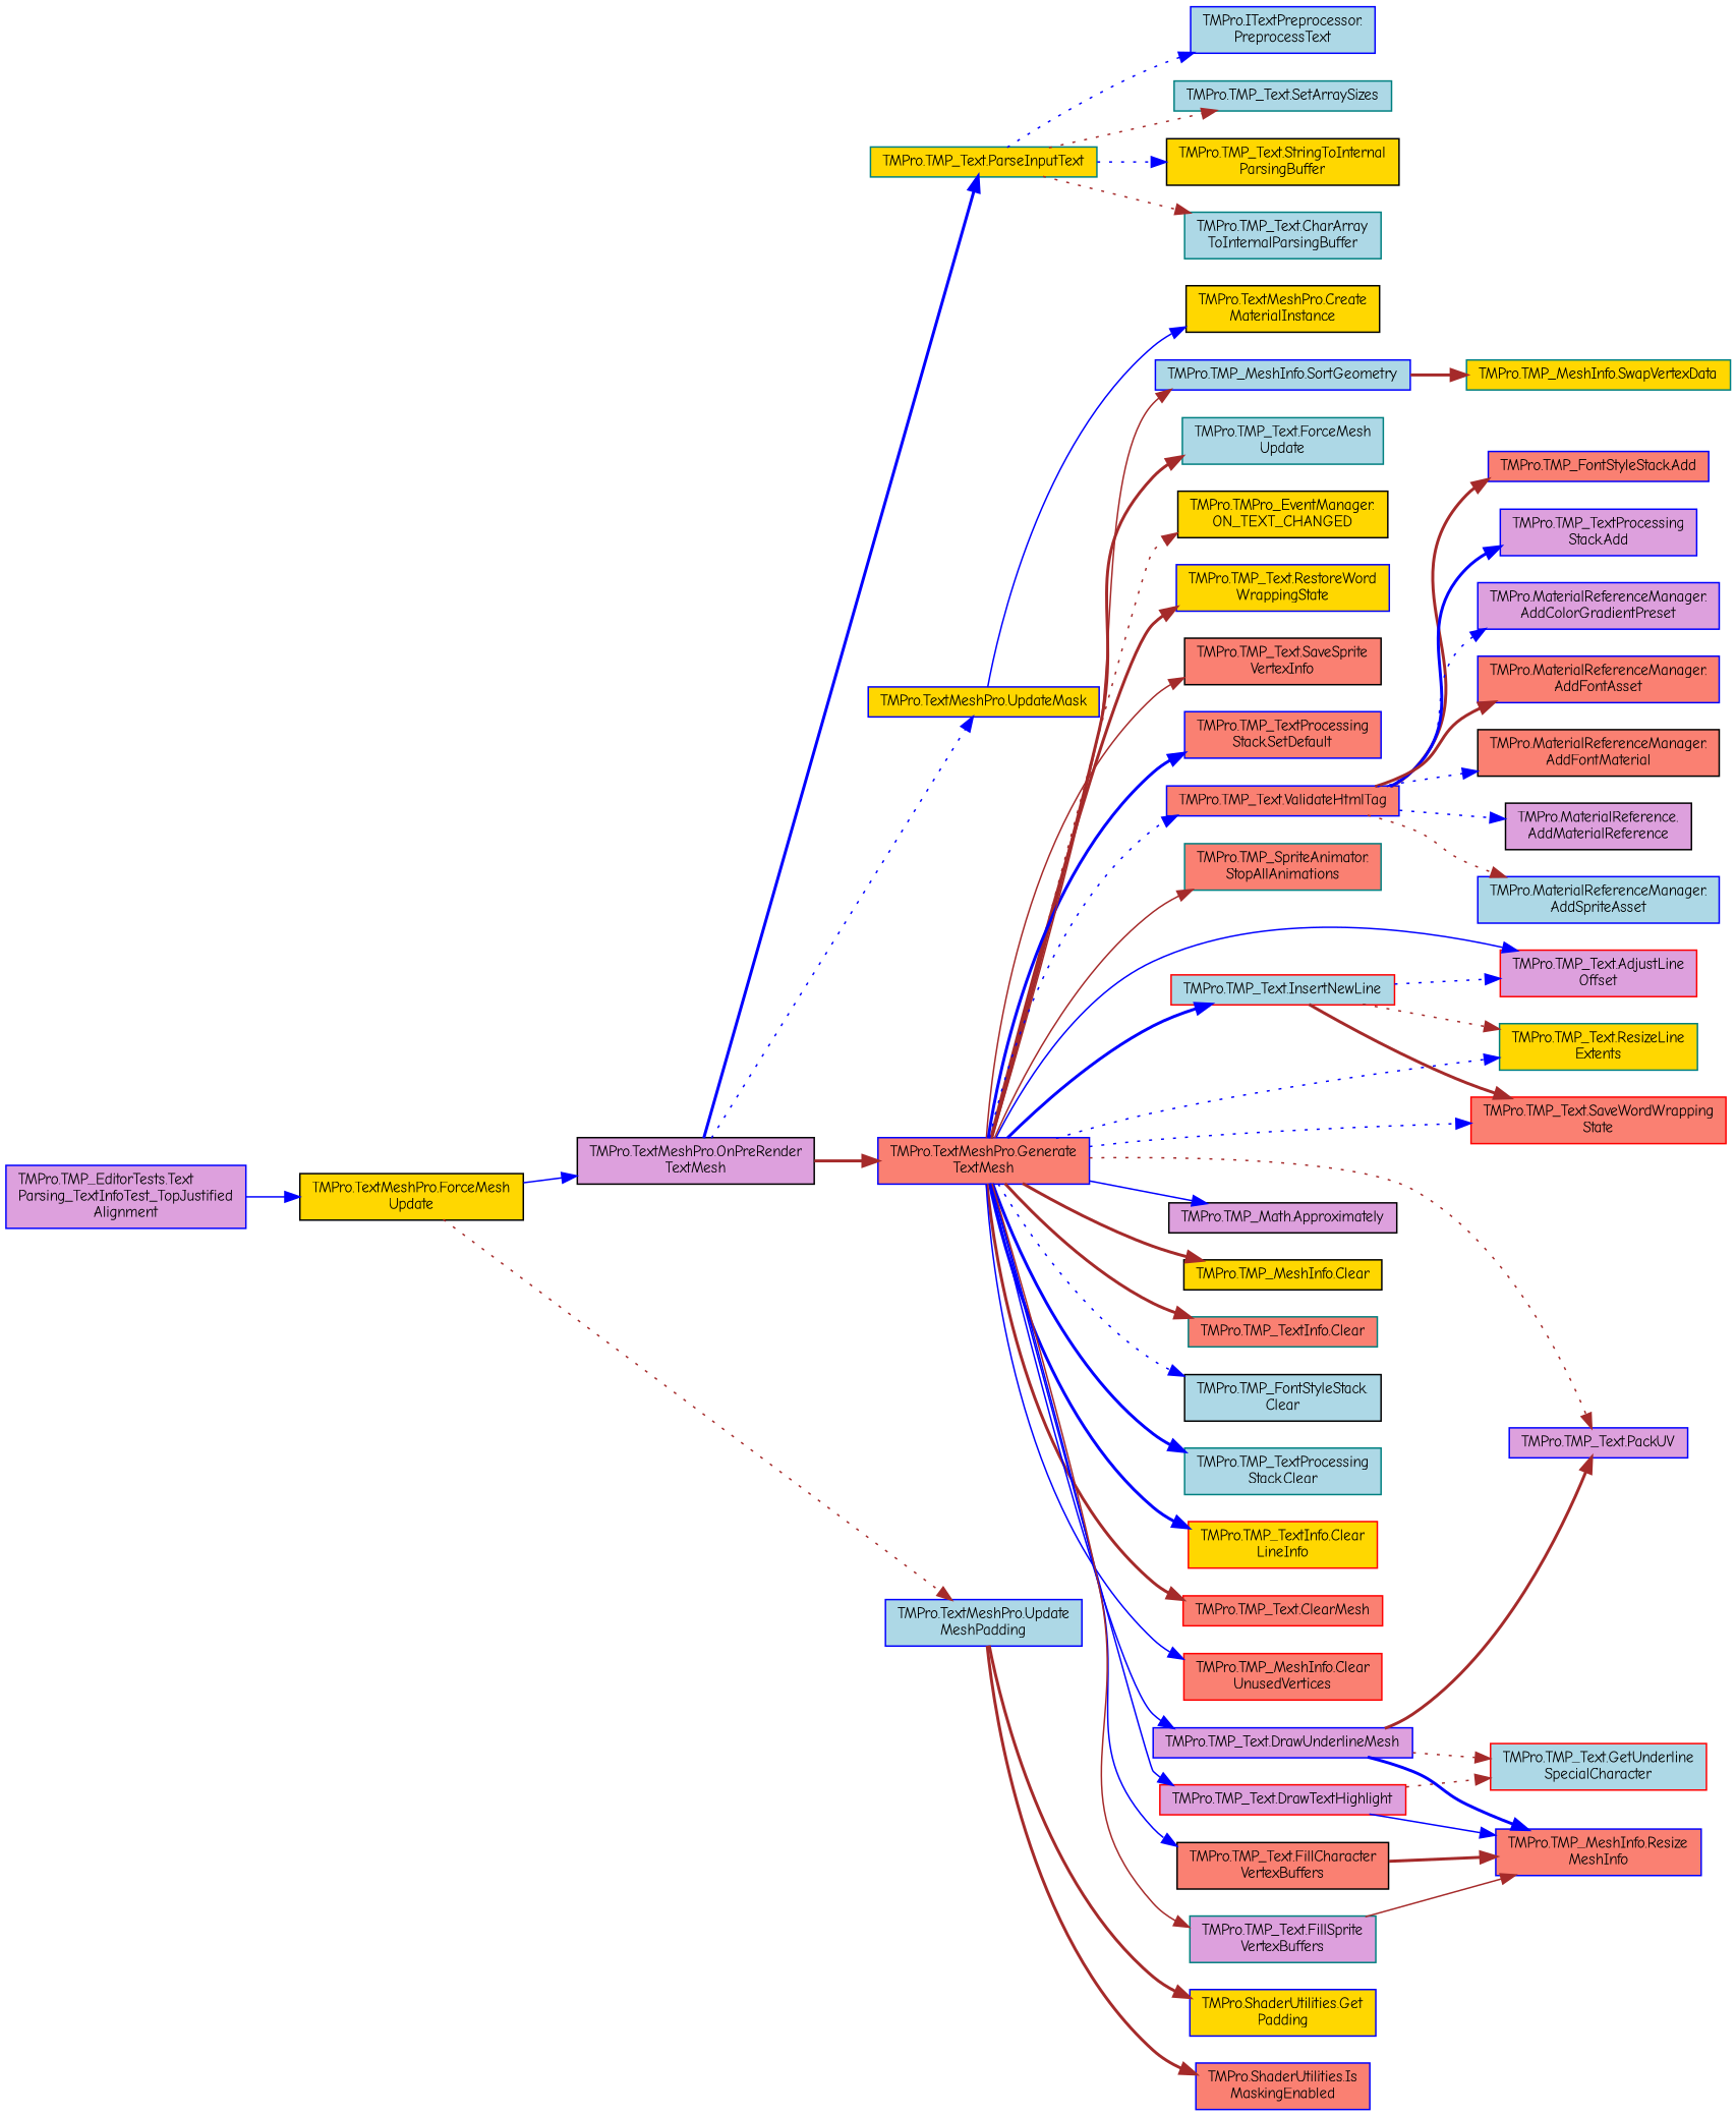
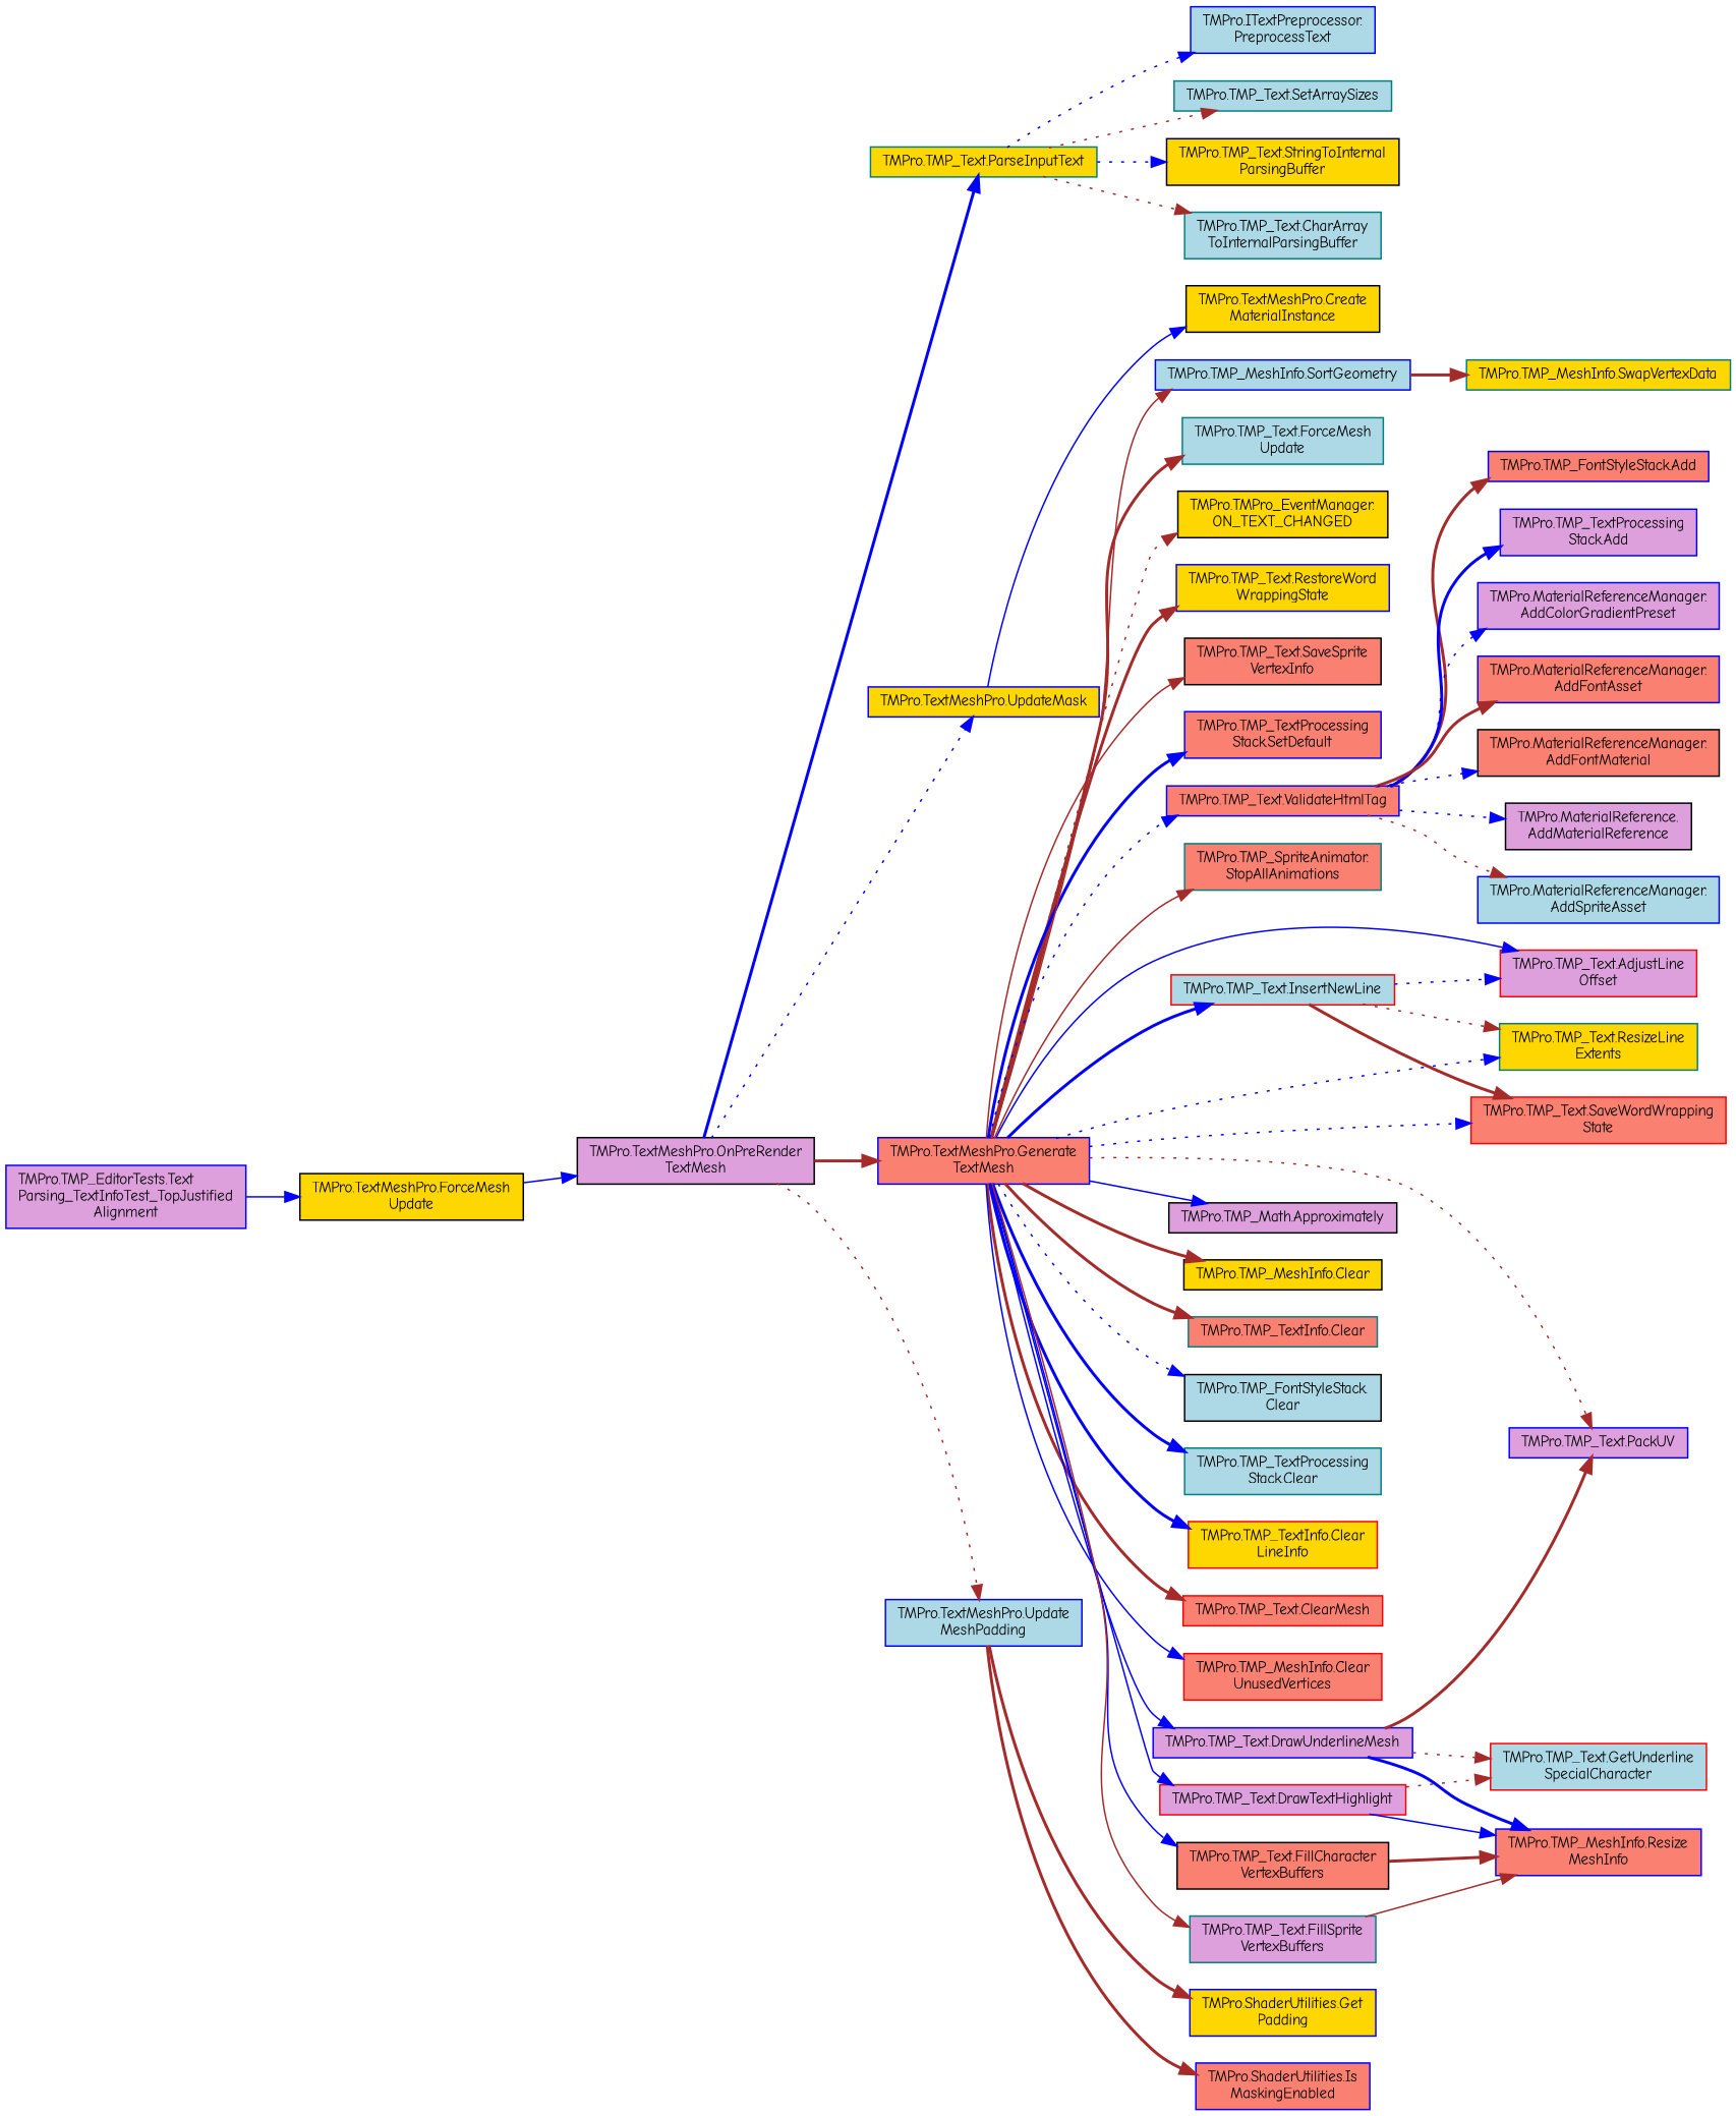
  digraph {
    fontname="Comic Neue"
    rankdir=LR
    node [color=blue fillcolor=salmon fontname="Comic Neue" fontsize=10 shape=record style=filled]
    edge [color=blue fontname="Comic Neue" fontsize=10 labelfontname=Helvetica labelfontsize=10 style=bold]
    n1 [fillcolor=plum fontcolor=black height=0.2 label="TMPro.TMP_EditorTests.Text\lParsing_TextInfoTest_TopJustified\lAlignment" width=0.4]
    n2 [color=black fillcolor=gold height=0.2 label="TMPro.TextMeshPro.ForceMesh\lUpdate" width=0.4]
    n3 [color=black fillcolor=plum height=0.2 label="TMPro.TextMeshPro.OnPreRender\lTextMesh" width=0.4]
    n4 [height=0.2 label="TMPro.TextMeshPro.Generate\lTextMesh" width=0.4]
    n5 [color=teal fillcolor=gold height=0.2 label="TMPro.TMP_Text.ParseInputText" width=0.4]
    n6 [fillcolor=gold height=0.2 label="TMPro.TextMeshPro.UpdateMask" width=0.4]
    n7 [fillcolor=lightblue height=0.2 label="TMPro.TextMeshPro.Update\lMeshPadding" width=0.4]
    n8 [color=red fillcolor=plum height=0.2 label="TMPro.TMP_Text.AdjustLine\lOffset" width=0.4]
    n9 [color=black fillcolor=plum height=0.2 label="TMPro.TMP_Math.Approximately" width=0.4]
    n10 [color=black fillcolor=gold height=0.2 label="TMPro.TMP_MeshInfo.Clear" width=0.4]
    n11 [color=teal height=0.2 label="TMPro.TMP_TextInfo.Clear" width=0.4]
    n12 [color=black fillcolor=lightblue height=0.2 label="TMPro.TMP_FontStyleStack.\lClear" width=0.4]
    n13 [color=teal fillcolor=lightblue height=0.2 label="TMPro.TMP_TextProcessing\lStack.Clear" width=0.4]
    n14 [color=red fillcolor=gold height=0.2 label="TMPro.TMP_TextInfo.Clear\lLineInfo" width=0.4]
    n15 [color=red height=0.2 label="TMPro.TMP_Text.ClearMesh" width=0.4]
    n16 [color=red height=0.2 label="TMPro.TMP_MeshInfo.Clear\lUnusedVertices" width=0.4]
    n17 [color=red fillcolor=plum height=0.2 label="TMPro.TMP_Text.DrawTextHighlight" width=0.4]
    n18 [fillcolor=plum height=0.2 label="TMPro.TMP_Text.DrawUnderlineMesh" width=0.4]
    n19 [fillcolor=plum height=0.2 label="TMPro.TMP_Text.PackUV" width=0.4]
    n20 [color=black height=0.2 label="TMPro.TMP_Text.FillCharacter\lVertexBuffers" width=0.4]
    n21 [color=teal fillcolor=plum height=0.2 label="TMPro.TMP_Text.FillSprite\lVertexBuffers" width=0.4]
    n22 [color=teal fillcolor=lightblue height=0.2 label="TMPro.TMP_Text.ForceMesh\lUpdate" width=0.4]
    n23 [color=red fillcolor=lightblue height=0.2 label="TMPro.TMP_Text.InsertNewLine" width=0.4]
    n24 [color=teal fillcolor=gold height=0.2 label="TMPro.TMP_Text.ResizeLine\lExtents" width=0.4]
    n25 [color=red height=0.2 label="TMPro.TMP_Text.SaveWordWrapping\lState" width=0.4]
    n26 [color=black fillcolor=gold height=0.2 label="TMPro.TMPro_EventManager.\lON_TEXT_CHANGED" width=0.4]
    n27 [fillcolor=gold height=0.2 label="TMPro.TMP_Text.RestoreWord\lWrappingState" width=0.4]
    n28 [color=black height=0.2 label="TMPro.TMP_Text.SaveSprite\lVertexInfo" width=0.4]
    n29 [height=0.2 label="TMPro.TMP_TextProcessing\lStack.SetDefault" width=0.4]
    n30 [fillcolor=lightblue height=0.2 label="TMPro.TMP_MeshInfo.SortGeometry" width=0.4]
    n31 [color=teal height=0.2 label="TMPro.TMP_SpriteAnimator.\lStopAllAnimations" width=0.4]
    n32 [height=0.2 label="TMPro.TMP_Text.ValidateHtmlTag" width=0.4]
    n33 [color=teal fillcolor=lightblue height=0.2 label="TMPro.TMP_Text.CharArray\lToInternalParsingBuffer" width=0.4]
    n34 [fillcolor=lightblue height=0.2 label="TMPro.ITextPreprocessor.\lPreprocessText" width=0.4]
    n35 [color=teal fillcolor=lightblue height=0.2 label="TMPro.TMP_Text.SetArraySizes" width=0.4]
    n36 [color=black fillcolor=gold height=0.2 label="TMPro.TMP_Text.StringToInternal\lParsingBuffer" width=0.4]
    n37 [color=black fillcolor=gold height=0.2 label="TMPro.TextMeshPro.Create\lMaterialInstance" width=0.4]
    n38 [fillcolor=gold height=0.2 label="TMPro.ShaderUtilities.Get\lPadding" width=0.4]
    n39 [height=0.2 label="TMPro.ShaderUtilities.Is\lMaskingEnabled" width=0.4]
    n40 [color=red fillcolor=lightblue height=0.2 label="TMPro.TMP_Text.GetUnderline\lSpecialCharacter" width=0.4]
    n41 [height=0.2 label="TMPro.TMP_MeshInfo.Resize\lMeshInfo" width=0.4]
    n42 [color=teal fillcolor=gold height=0.2 label="TMPro.TMP_MeshInfo.SwapVertexData" width=0.4]
    n43 [height=0.2 label="TMPro.TMP_FontStyleStack.Add" width=0.4]
    n44 [fillcolor=plum height=0.2 label="TMPro.TMP_TextProcessing\lStack.Add" width=0.4]
    n45 [fillcolor=plum height=0.2 label="TMPro.MaterialReferenceManager.\lAddColorGradientPreset" width=0.4]
    n46 [height=0.2 label="TMPro.MaterialReferenceManager.\lAddFontAsset" width=0.4]
    n47 [color=black height=0.2 label="TMPro.MaterialReferenceManager.\lAddFontMaterial" width=0.4]
    n48 [color=black fillcolor=plum height=0.2 label="TMPro.MaterialReference.\lAddMaterialReference" width=0.4]
    n49 [fillcolor=lightblue height=0.2 label="TMPro.MaterialReferenceManager.\lAddSpriteAsset" width=0.4]
    n1 -> n2 [style=solid]
    n2 -> n3 [style=solid]
    n3 -> n4 [color=brown]
    n3 -> n5
    n3 -> n6 [style=dotted]
-   n2 -> n7 [color=brown style=dotted]
+   n3 -> n7 [color=brown style=dotted]
    n4 -> n8 [style=solid]
    n4 -> n9 [style=solid]
    n4 -> n10 [color=brown]
    n4 -> n11 [color=brown]
    n4 -> n12 [style=dotted]
    n4 -> n13
    n4 -> n14
    n4 -> n15 [color=brown]
    n4 -> n16 [style=solid]
    n4 -> n17 [style=solid]
    n4 -> n18 [style=solid]
    n4 -> n19 [color=brown style=dotted]
    n4 -> n20 [style=solid]
    n4 -> n21 [color=brown style=solid]
    n4 -> n22 [color=brown]
    n4 -> n23
    n4 -> n24 [style=dotted]
    n4 -> n25 [style=dotted]
    n4 -> n26 [color=brown style=dotted]
    n4 -> n27 [color=brown]
    n4 -> n28 [color=brown style=solid]
    n4 -> n29
    n4 -> n30 [color=brown style=solid]
    n4 -> n31 [color=brown style=solid]
    n4 -> n32 [style=dotted]
    n5 -> n33 [color=brown style=dotted]
    n5 -> n34 [style=dotted]
    n5 -> n35 [color=brown style=dotted]
    n5 -> n36 [style=dotted]
    n6 -> n37 [style=solid]
    n7 -> n38 [color=brown]
    n7 -> n39 [color=brown]
    n17 -> n40 [color=brown style=dotted]
    n17 -> n41 [style=solid]
    n18 -> n19 [color=brown]
    n18 -> n40 [color=brown style=dotted]
    n18 -> n41
    n20 -> n41 [color=brown]
    n21 -> n41 [color=brown style=solid]
    n23 -> n8 [style=dotted]
    n23 -> n24 [color=brown style=dotted]
    n23 -> n25 [color=brown]
    n30 -> n42 [color=brown]
    n32 -> n43 [color=brown]
    n32 -> n44
    n32 -> n45 [style=dotted]
    n32 -> n46 [color=brown]
    n32 -> n47 [style=dotted]
    n32 -> n48 [style=dotted]
    n32 -> n49 [color=brown style=dotted]
  }
